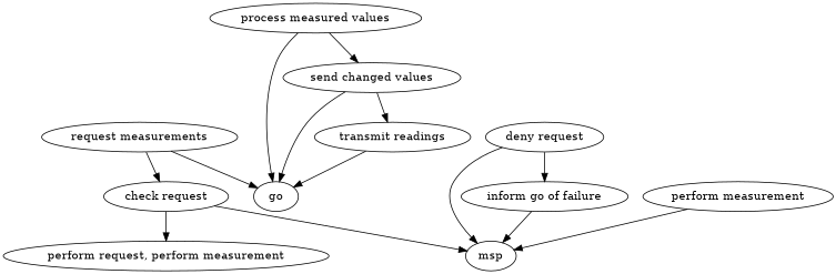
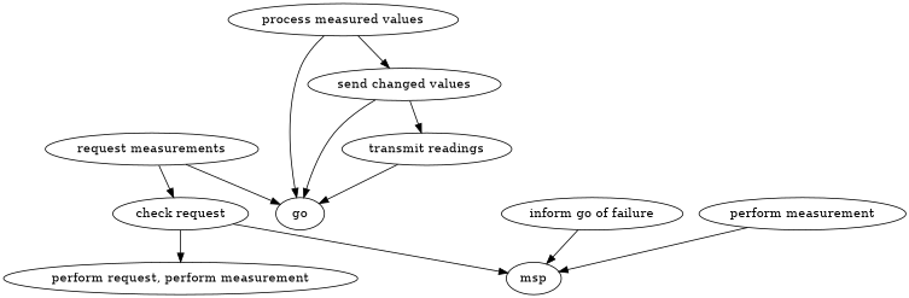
  strict digraph {
    edge [attrs="{'type': 'actor performer', 'label': 'actor performer'}"]
    "request measurements" [attrs="{'type': 'Activity', 'label': 'request measurements'}"]
    "check request" [attrs="{'type': 'Activity', 'label': 'check request'}"]
    go [attrs="{'type': 'Actor', 'label': 'go'}"]
    msp [attrs="{'type': 'Actor', 'label': 'msp'}"]
    n5 [attrs="{'type': 'Activity', 'label': 'deny request, perform measurement'}" label="perform request, perform measurement"]
-   "deny request" [attrs="{'type': 'Activity', 'label': 'deny request'}"]
    "inform go of failure" [attrs="{'type': 'Activity', 'label': 'inform go of failure'}"]
    "perform measurement" [attrs="{'type': 'Activity', 'label': 'perform measurement'}"]
    "process measured values" [attrs="{'type': 'Activity', 'label': 'process measured values'}"]
    "send changed values" [attrs="{'type': 'Activity', 'label': 'send changed values'}"]
    "transmit readings" [attrs="{'type': 'Activity', 'label': 'transmit readings'}"]
    "request measurements" -> "check request" [attrs="{'type': 'flow', 'label': 'flow'}"]
    "request measurements" -> go
    "check request" -> msp
    "check request" -> n5 [attrs="{'type': 'flow', 'label': 'flow'}"]
-   "deny request" -> msp
-   "deny request" -> "inform go of failure" [attrs="{'type': 'flow', 'label': 'flow'}"]
    "inform go of failure" -> msp
    "perform measurement" -> msp
    "process measured values" -> go
    "process measured values" -> "send changed values" [attrs="{'type': 'flow', 'label': 'flow'}"]
    "send changed values" -> go
    "send changed values" -> "transmit readings" [attrs="{'type': 'flow', 'label': 'flow'}"]
    "transmit readings" -> go
  }
